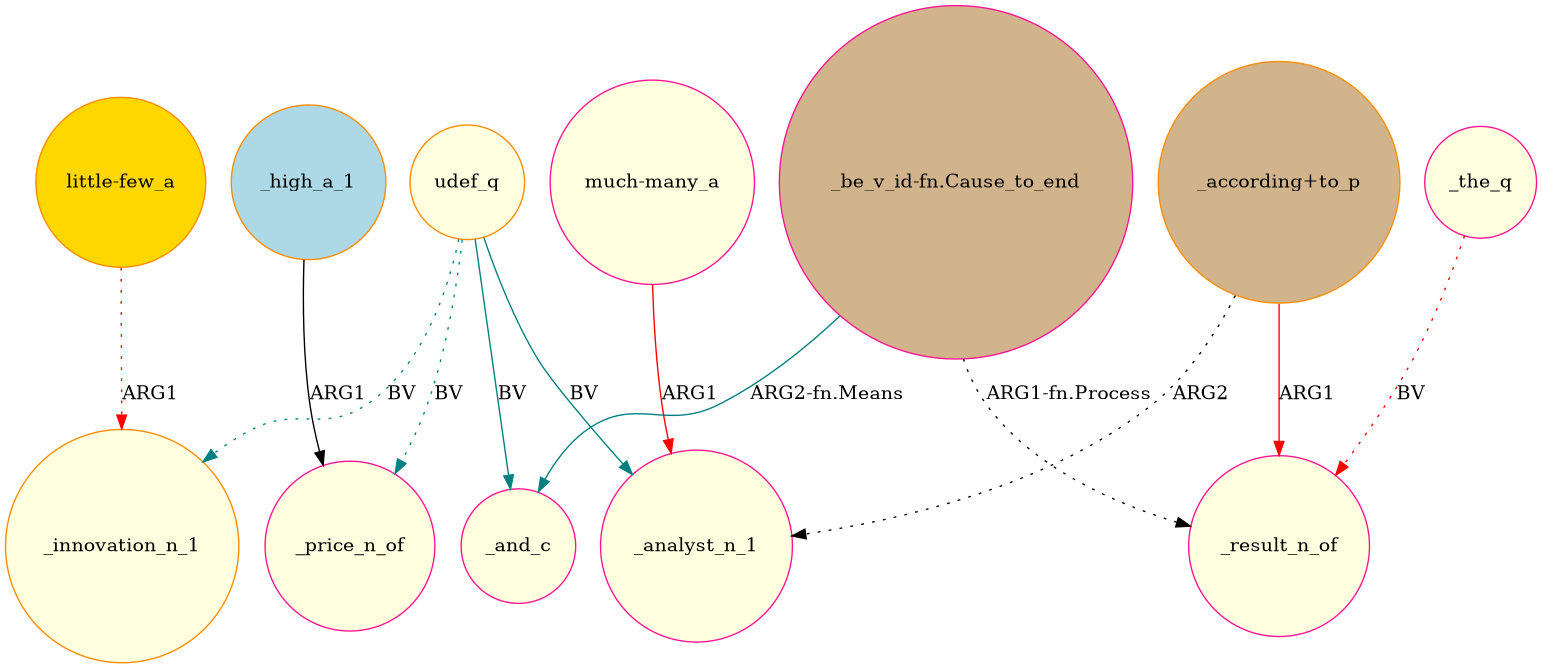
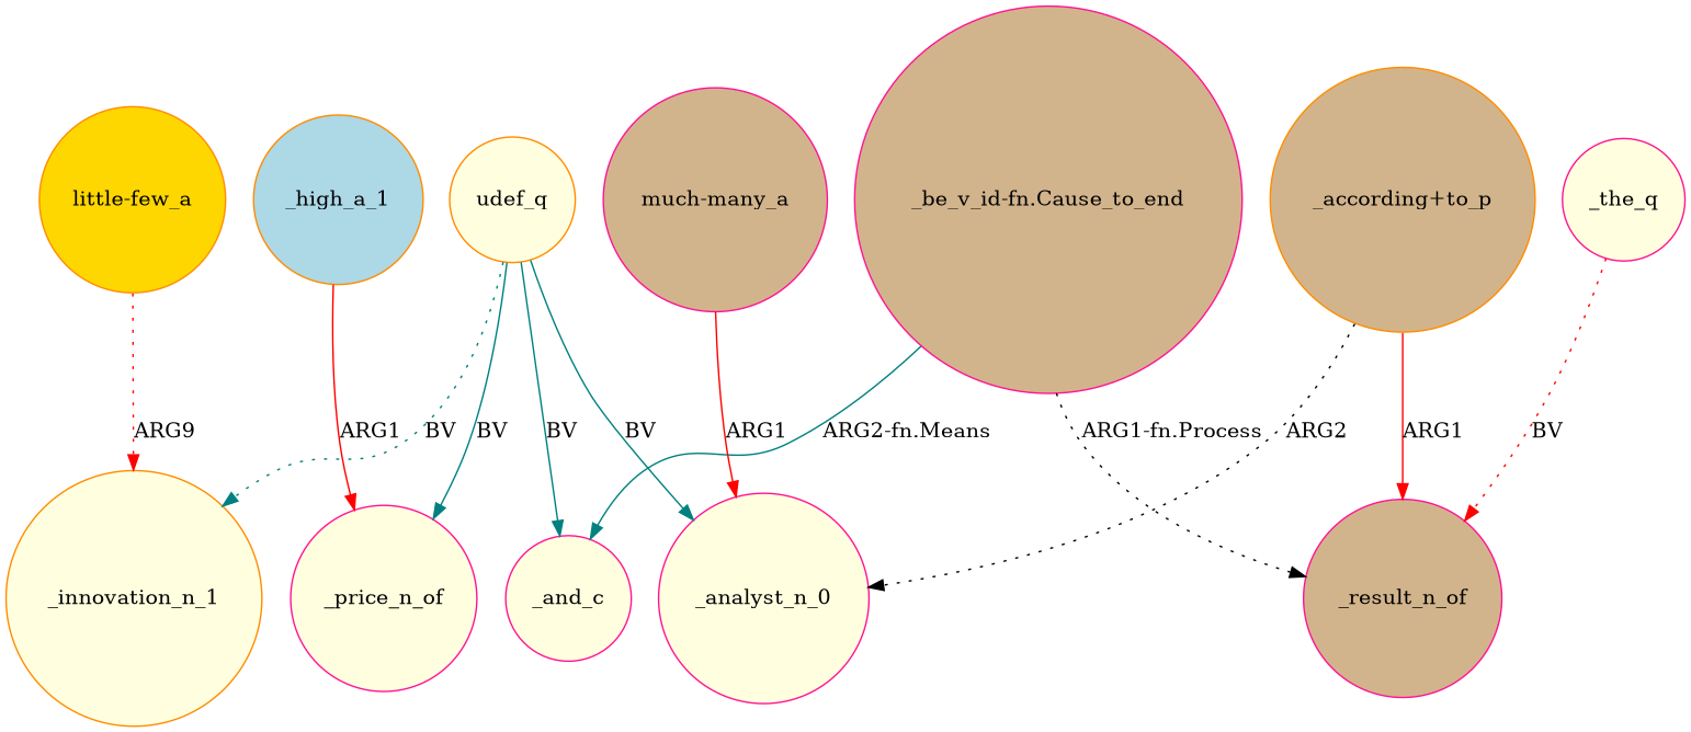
  digraph {
    node [color=deeppink fillcolor=lightyellow shape=circle style=filled]
    edge [color=red style=solid]
    _high_a_1 [color=darkorange fillcolor=lightblue]
    _price_n_of
    "little-few_a" [color=darkorange fillcolor=gold]
    _innovation_n_1 [color=darkorange]
    "_be_v_id-fn.Cause_to_end" [fillcolor=tan]
-   _result_n_of
+   _result_n_of [fillcolor=tan]
    _and_c
-   "much-many_a"
-   _analyst_n_1
+   "much-many_a" [fillcolor=tan]
+   _analyst_n_1 [label=_analyst_n_0]
    udef_q [color=darkorange]
    "_according+to_p" [color=darkorange fillcolor=tan]
    _the_q
-   _high_a_1 -> _price_n_of [color=black label=ARG1]
-   "little-few_a" -> _innovation_n_1 [label=ARG1 style=dotted]
+   _high_a_1 -> _price_n_of [label=ARG1]
+   "little-few_a" -> _innovation_n_1 [label=ARG9 style=dotted]
    "_be_v_id-fn.Cause_to_end" -> _result_n_of [color=black label="ARG1-fn.Process" style=dotted]
    "_be_v_id-fn.Cause_to_end" -> _and_c [color=teal label="ARG2-fn.Means"]
    "much-many_a" -> _analyst_n_1 [label=ARG1]
-   udef_q -> _price_n_of [color=teal label=BV style=dotted]
+   udef_q -> _price_n_of [color=teal label=BV]
    udef_q -> _innovation_n_1 [color=teal label=BV style=dotted]
    udef_q -> _and_c [color=teal label=BV]
    udef_q -> _analyst_n_1 [color=teal label=BV]
    "_according+to_p" -> _result_n_of [label=ARG1]
    "_according+to_p" -> _analyst_n_1 [color=black label=ARG2 style=dotted]
    _the_q -> _result_n_of [label=BV style=dotted]
  }
